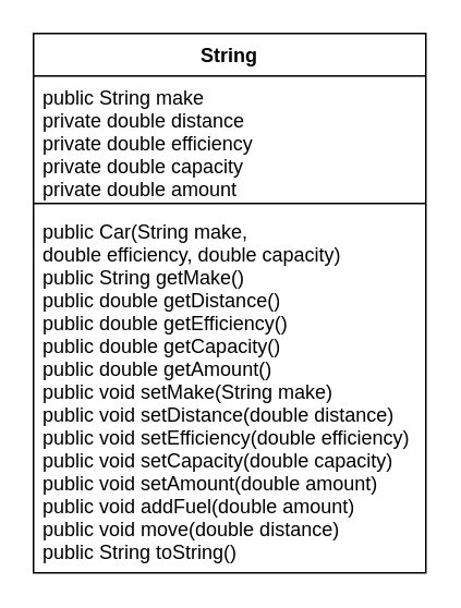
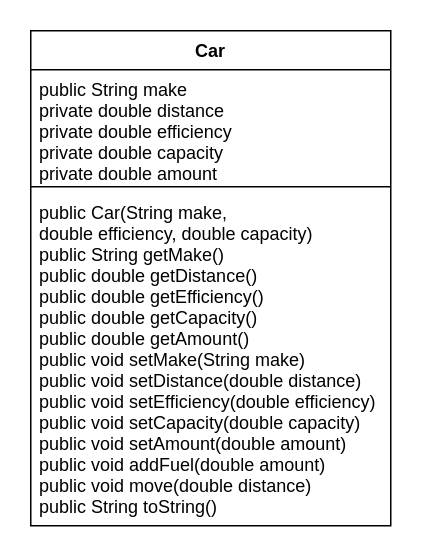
  <mxCell id="0" />
  <mxCell id="1" parent="0" />
- <mxCell id="2" value="String" style="swimlane;fontStyle=1;align=center;verticalAlign=top;childLayout=stackLayout;horizontal=1;startSize=26;horizontalStack=0;resizeParent=1;resizeParentMax=0;resizeLast=0;collapsible=1;marginBottom=0;" vertex="1" parent="1"><mxGeometry x="20" y="20" width="240" height="330" as="geometry" /></mxCell>
+ <mxCell id="2" value="Car" style="swimlane;fontStyle=1;align=center;verticalAlign=top;childLayout=stackLayout;horizontal=1;startSize=26;horizontalStack=0;resizeParent=1;resizeParentMax=0;resizeLast=0;collapsible=1;marginBottom=0;" vertex="1" parent="1"><mxGeometry x="20" y="20" width="240" height="330" as="geometry" /></mxCell>
  <mxCell id="3" value="public String make&#10;private double distance&#10;private double efficiency&#10;private double capacity&#10;private double amount" style="text;strokeColor=none;fillColor=none;align=left;verticalAlign=top;spacingLeft=4;spacingRight=4;overflow=hidden;rotatable=0;points=[[0,0.5],[1,0.5]];portConstraint=eastwest;" vertex="1" parent="2"><mxGeometry y="26" width="240" height="74" as="geometry" /></mxCell>
  <mxCell id="4" value="" style="line;strokeWidth=1;fillColor=none;align=left;verticalAlign=middle;spacingTop=-1;spacingLeft=3;spacingRight=3;rotatable=0;labelPosition=right;points=[];portConstraint=eastwest;" vertex="1" parent="2"><mxGeometry y="100" width="240" height="8" as="geometry" /></mxCell>
  <mxCell id="5" value="public Car(String make, &#10;double efficiency, double capacity)&#10;public String getMake()&#10;public double getDistance()&#10;public double getEfficiency()&#10;public double getCapacity()&#10;public double getAmount()&#10;public void setMake(String make)&#10;public void setDistance(double distance)&#10;public void setEfficiency(double efficiency)&#10;public void setCapacity(double capacity)&#10;public void setAmount(double amount)&#10;public void addFuel(double amount)&#10;public void move(double distance)&#10;public String toString()" style="text;strokeColor=none;fillColor=none;align=left;verticalAlign=top;spacingLeft=4;spacingRight=4;overflow=hidden;rotatable=0;points=[[0,0.5],[1,0.5]];portConstraint=eastwest;" vertex="1" parent="2"><mxGeometry y="108" width="240" height="222" as="geometry" /></mxCell>
